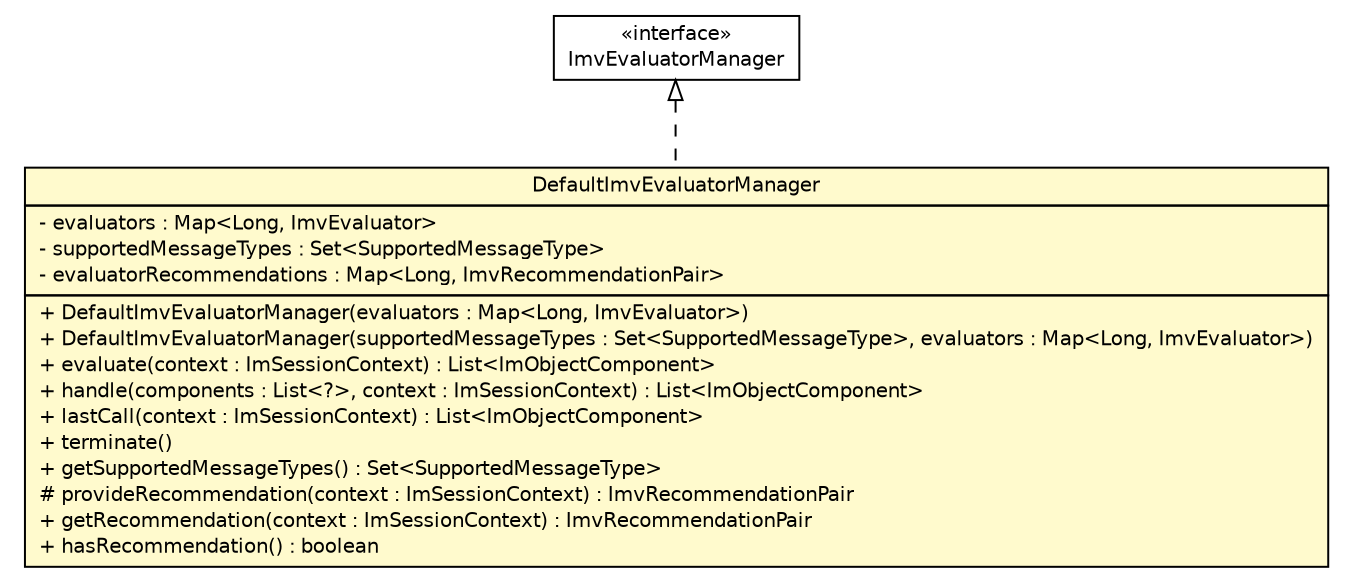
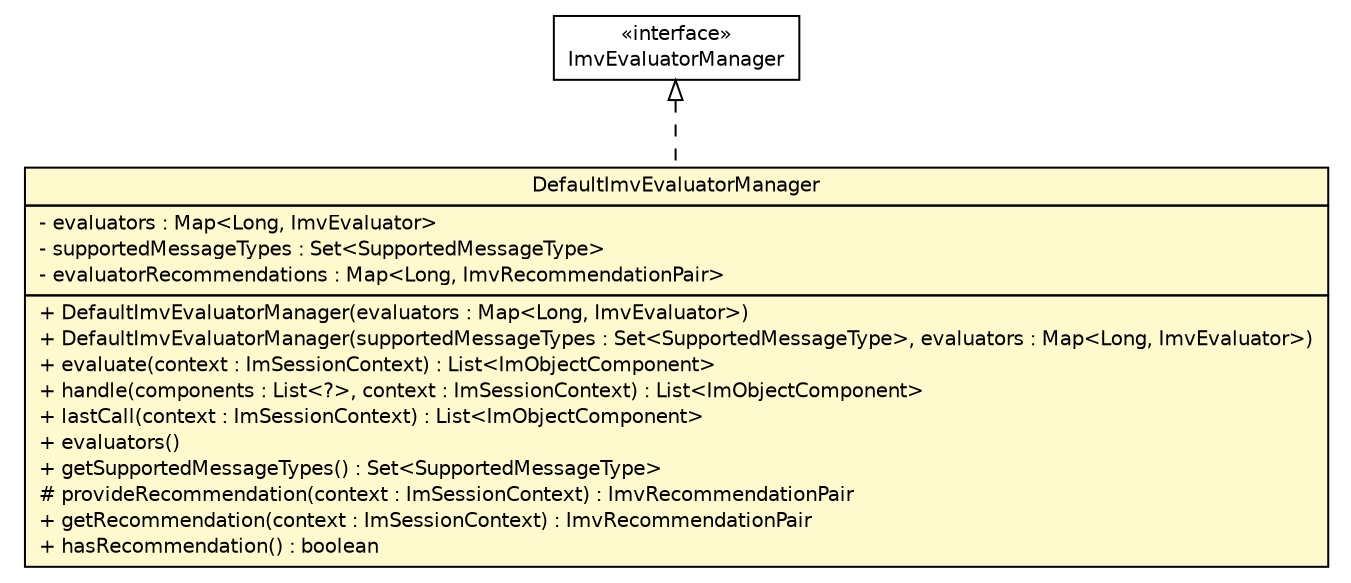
  digraph {
    nodesep=0.25
    ranksep=0.5
    fontname="DejaVu Sans"
    node [fontcolor=black fontname="DejaVu Sans" fontsize=10.0 shape=plaintext]
    n1 [label=<<table title="de.hsbremen.tc.tnc.im.evaluate.ImvEvaluatorManager" border="0" cellborder="1" cellspacing="0" cellpadding="2" port="p" href="../ImvEvaluatorManager.html"> 		<tr><td><table border="0" cellspacing="0" cellpadding="1"> <tr><td align="center" balign="center"> &#171;interface&#187; </td></tr> <tr><td align="center" balign="center"> ImvEvaluatorManager </td></tr> 		</table></td></tr> 		</table>>]
-   n2 [label=<<table title="de.hsbremen.tc.tnc.im.evaluate.simple.DefaultImvEvaluatorManager" border="0" cellborder="1" cellspacing="0" cellpadding="2" port="p" bgcolor="lemonChiffon" href="./DefaultImvEvaluatorManager.html"> 		<tr><td><table border="0" cellspacing="0" cellpadding="1"> <tr><td align="center" balign="center"> DefaultImvEvaluatorManager </td></tr> 		</table></td></tr> 		<tr><td><table border="0" cellspacing="0" cellpadding="1"> <tr><td align="left" balign="left"> - evaluators : Map&lt;Long, ImvEvaluator&gt; </td></tr> <tr><td align="left" balign="left"> - supportedMessageTypes : Set&lt;SupportedMessageType&gt; </td></tr> <tr><td align="left" balign="left"> - evaluatorRecommendations : Map&lt;Long, ImvRecommendationPair&gt; </td></tr> 		</table></td></tr> 		<tr><td><table border="0" cellspacing="0" cellpadding="1"> <tr><td align="left" balign="left"> + DefaultImvEvaluatorManager(evaluators : Map&lt;Long, ImvEvaluator&gt;) </td></tr> <tr><td align="left" balign="left"> + DefaultImvEvaluatorManager(supportedMessageTypes : Set&lt;SupportedMessageType&gt;, evaluators : Map&lt;Long, ImvEvaluator&gt;) </td></tr> <tr><td align="left" balign="left"> + evaluate(context : ImSessionContext) : List&lt;ImObjectComponent&gt; </td></tr> <tr><td align="left" balign="left"> + handle(components : List&lt;?&gt;, context : ImSessionContext) : List&lt;ImObjectComponent&gt; </td></tr> <tr><td align="left" balign="left"> + lastCall(context : ImSessionContext) : List&lt;ImObjectComponent&gt; </td></tr> <tr><td align="left" balign="left"> + terminate() </td></tr> <tr><td align="left" balign="left"> + getSupportedMessageTypes() : Set&lt;SupportedMessageType&gt; </td></tr> <tr><td align="left" balign="left"> # provideRecommendation(context : ImSessionContext) : ImvRecommendationPair </td></tr> <tr><td align="left" balign="left"> + getRecommendation(context : ImSessionContext) : ImvRecommendationPair </td></tr> <tr><td align="left" balign="left"> + hasRecommendation() : boolean </td></tr> 		</table></td></tr> 		</table>>]
+   n2 [label=<<table title="de.hsbremen.tc.tnc.im.evaluate.simple.DefaultImvEvaluatorManager" border="0" cellborder="1" cellspacing="0" cellpadding="2" port="p" bgcolor="lemonChiffon" href="./DefaultImvEvaluatorManager.html"> 		<tr><td><table border="0" cellspacing="0" cellpadding="1"> <tr><td align="center" balign="center"> DefaultImvEvaluatorManager </td></tr> 		</table></td></tr> 		<tr><td><table border="0" cellspacing="0" cellpadding="1"> <tr><td align="left" balign="left"> - evaluators : Map&lt;Long, ImvEvaluator&gt; </td></tr> <tr><td align="left" balign="left"> - supportedMessageTypes : Set&lt;SupportedMessageType&gt; </td></tr> <tr><td align="left" balign="left"> - evaluatorRecommendations : Map&lt;Long, ImvRecommendationPair&gt; </td></tr> 		</table></td></tr> 		<tr><td><table border="0" cellspacing="0" cellpadding="1"> <tr><td align="left" balign="left"> + DefaultImvEvaluatorManager(evaluators : Map&lt;Long, ImvEvaluator&gt;) </td></tr> <tr><td align="left" balign="left"> + DefaultImvEvaluatorManager(supportedMessageTypes : Set&lt;SupportedMessageType&gt;, evaluators : Map&lt;Long, ImvEvaluator&gt;) </td></tr> <tr><td align="left" balign="left"> + evaluate(context : ImSessionContext) : List&lt;ImObjectComponent&gt; </td></tr> <tr><td align="left" balign="left"> + handle(components : List&lt;?&gt;, context : ImSessionContext) : List&lt;ImObjectComponent&gt; </td></tr> <tr><td align="left" balign="left"> + lastCall(context : ImSessionContext) : List&lt;ImObjectComponent&gt; </td></tr> <tr><td align="left" balign="left"> + evaluators() </td></tr> <tr><td align="left" balign="left"> + getSupportedMessageTypes() : Set&lt;SupportedMessageType&gt; </td></tr> <tr><td align="left" balign="left"> # provideRecommendation(context : ImSessionContext) : ImvRecommendationPair </td></tr> <tr><td align="left" balign="left"> + getRecommendation(context : ImSessionContext) : ImvRecommendationPair </td></tr> <tr><td align="left" balign="left"> + hasRecommendation() : boolean </td></tr> 		</table></td></tr> 		</table>>]
    n1 -> n2 [arrowtail=empty dir=back fontname="DejaVu Sans" fontsize=10 headport=p labelfontname=Helvetica labelfontsize=10 style=dashed tailport=p]
  }
